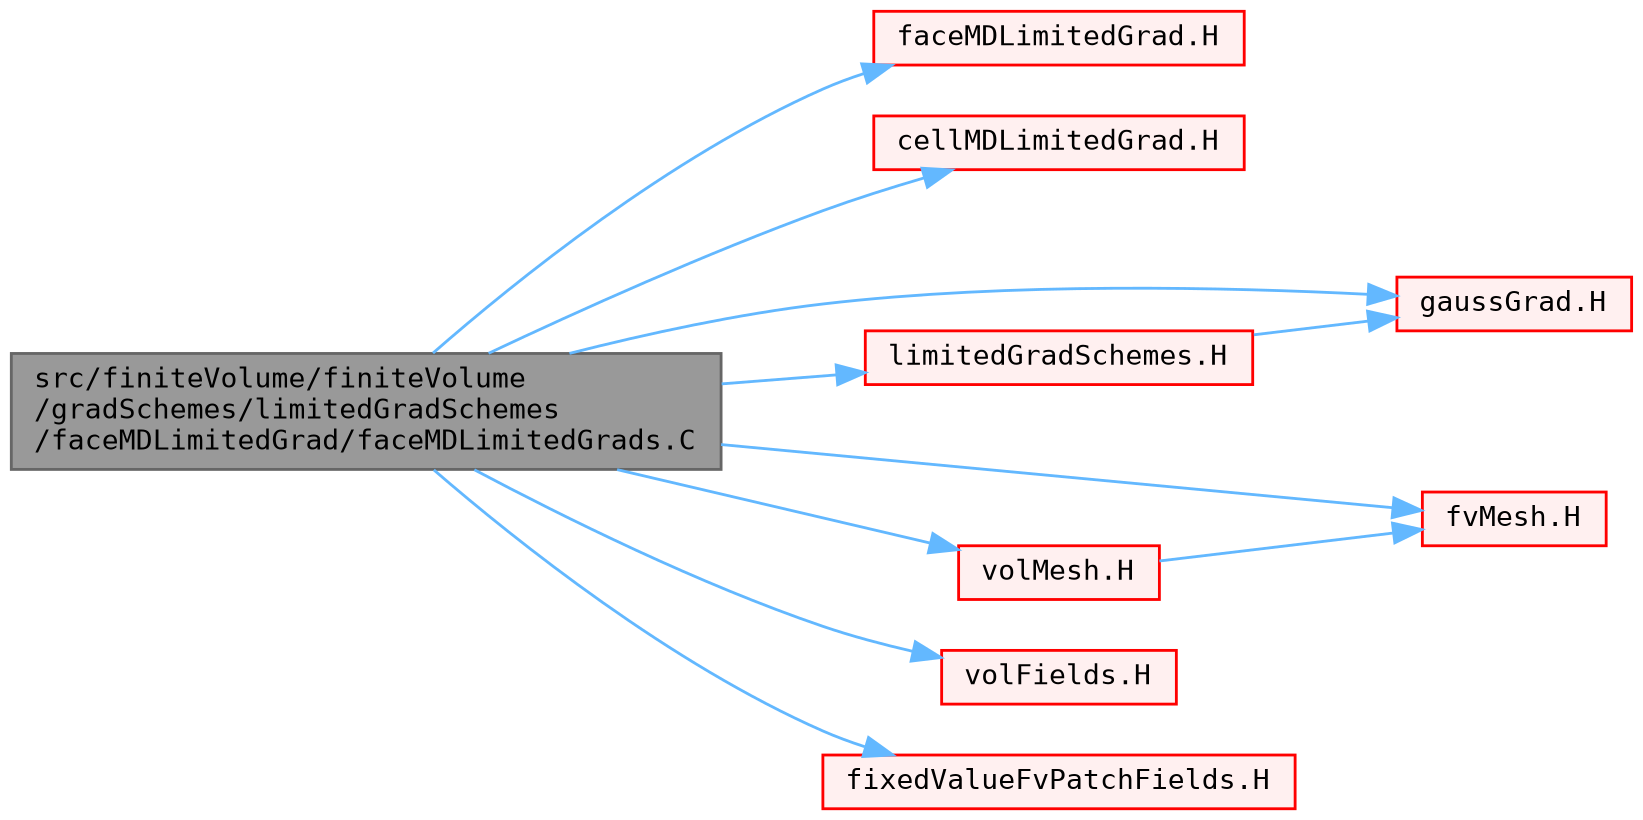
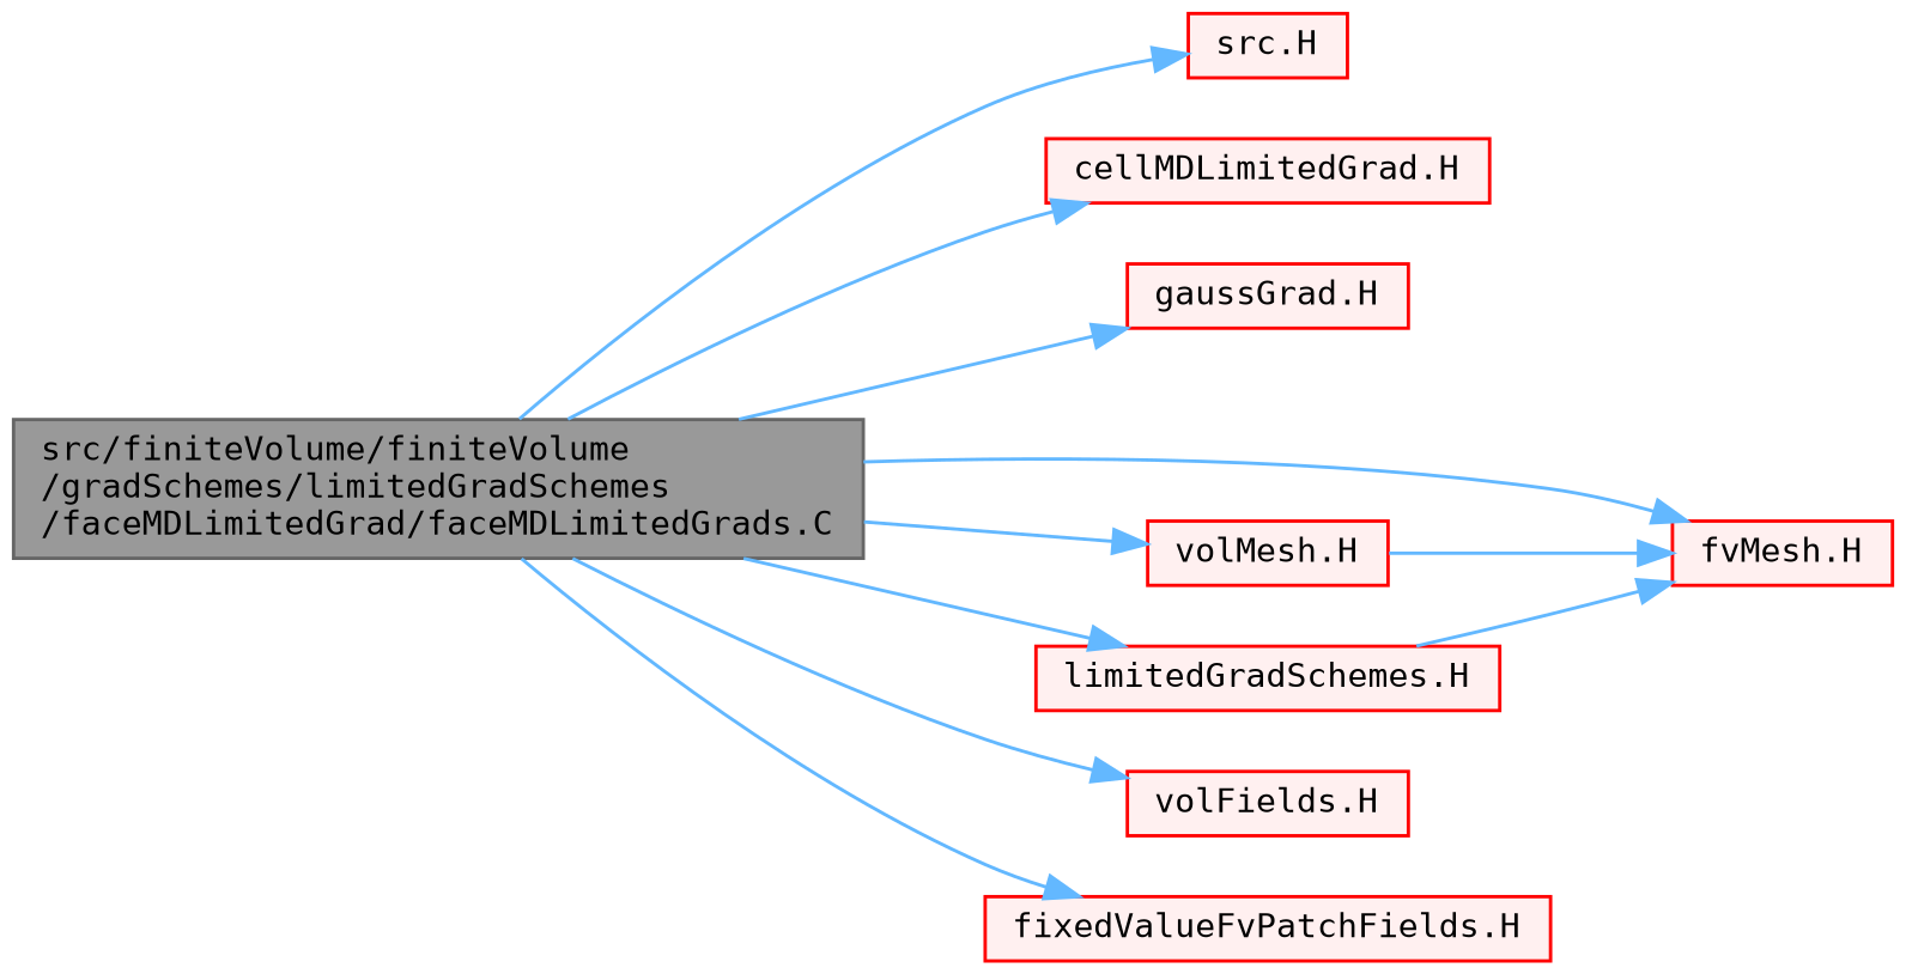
  digraph {
    fontname="DejaVu Sans Mono"
    rankdir=LR
    node [color=red fillcolor="#FFF0F0" fontname="DejaVu Sans Mono" fontsize=10 shape=box style=filled]
    edge [color=steelblue1 fontname="DejaVu Sans Mono" fontsize=10 labelfontname=Helvetica labelfontsize=10 style=solid]
    n1 [color=gray40 fillcolor=grey60 fontcolor=black height=0.2 label="src/finiteVolume/finiteVolume\l/gradSchemes/limitedGradSchemes\l/faceMDLimitedGrad/faceMDLimitedGrads.C" width=0.4]
-   n2 [height=0.2 label="faceMDLimitedGrad.H" width=0.4]
+   n2 [height=0.2 label="src.H" width=0.4]
    n3 [height=0.2 label="cellMDLimitedGrad.H" width=0.4]
    n4 [height=0.2 label="gaussGrad.H" width=0.4]
    n5 [height=0.2 label="fvMesh.H" width=0.4]
    n6 [height=0.2 label="volMesh.H" width=0.4]
    n7 [height=0.2 label="limitedGradSchemes.H" width=0.4]
    n8 [height=0.2 label="volFields.H" width=0.4]
    n9 [height=0.2 label="fixedValueFvPatchFields.H" width=0.4]
    n1 -> n2
    n1 -> n3
    n1 -> n4
    n1 -> n5
    n1 -> n6
    n1 -> n7
    n1 -> n8
    n1 -> n9
    n6 -> n5
-   n7 -> n4
+   n7 -> n5
  }
